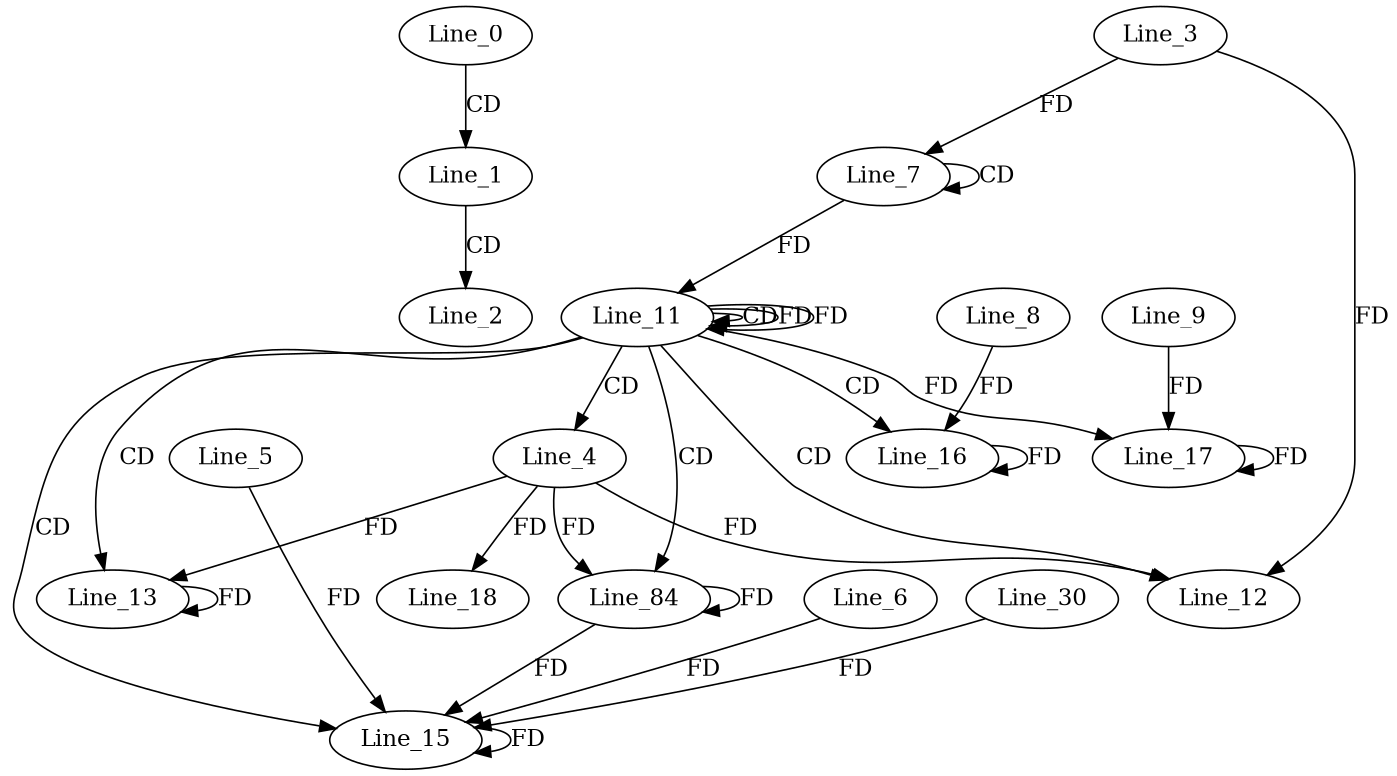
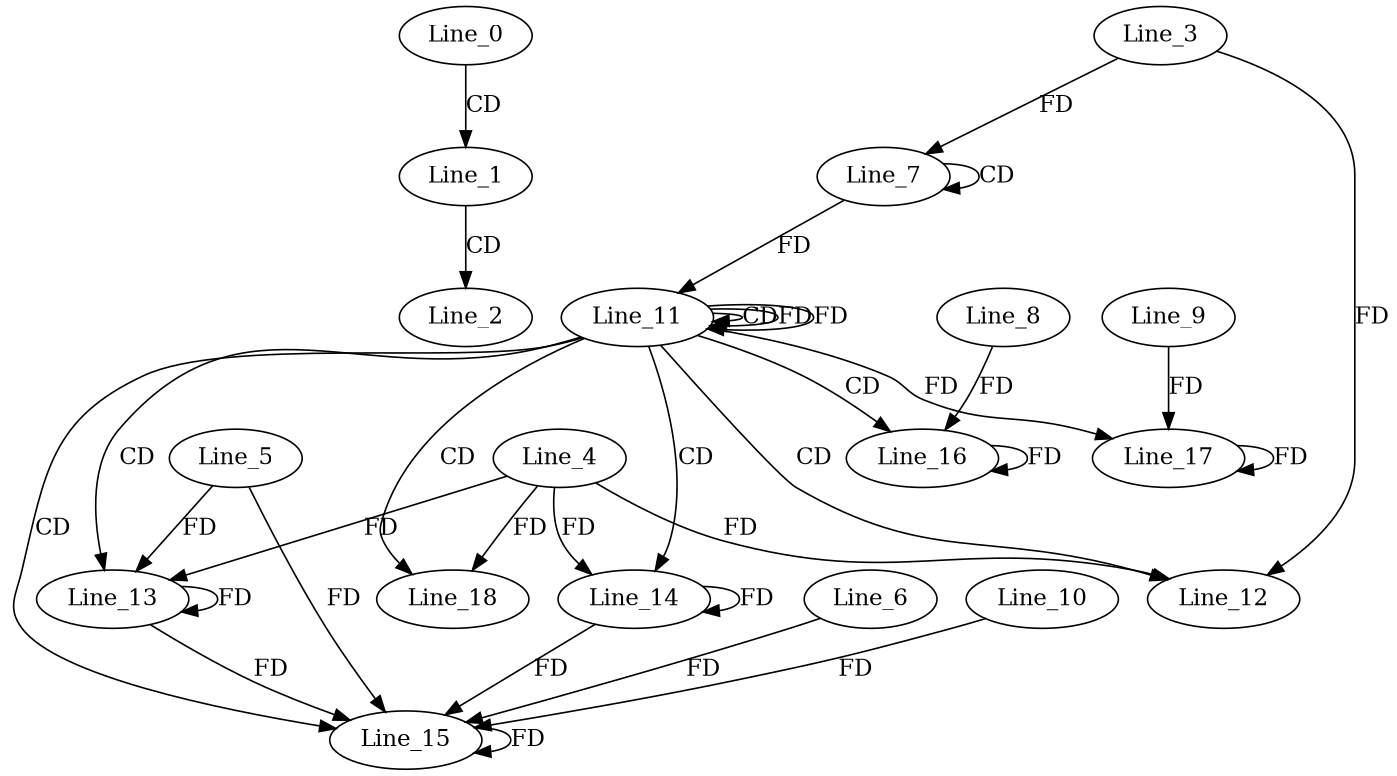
  digraph {
    Line_0
    Line_1
    Line_2
    Line_7
    Line_11
    Line_12
    Line_13
-   Line_14 [label=Line_84]
+   Line_14
    Line_15
    Line_16
    Line_17
    Line_18
    Line_3
    Line_4
    Line_5
    Line_6
-   Line_10 [label=Line_30]
+   Line_10
    Line_8
    Line_9
    Line_0 -> Line_1 [label=CD]
    Line_1 -> Line_2 [label=CD]
    Line_7 -> Line_7 [label=CD]
    Line_7 -> Line_11 [label=FD]
    Line_11 -> Line_11 [label=CD]
    Line_11 -> Line_11 [label=FD]
    Line_11 -> Line_11 [label=FD]
    Line_11 -> Line_12 [label=CD]
    Line_11 -> Line_13 [label=CD]
    Line_11 -> Line_14 [label=CD]
    Line_11 -> Line_15 [label=CD]
    Line_11 -> Line_16 [label=CD]
    Line_11 -> Line_17 [label=FD]
-   Line_11 -> Line_4 [label=CD]
+   Line_11 -> Line_18 [label=CD]
    Line_13 -> Line_13 [label=FD]
+   Line_13 -> Line_15 [label=FD]
    Line_14 -> Line_14 [label=FD]
    Line_14 -> Line_15 [label=FD]
    Line_15 -> Line_15 [label=FD]
    Line_16 -> Line_16 [label=FD]
    Line_17 -> Line_17 [label=FD]
    Line_3 -> Line_7 [label=FD]
    Line_3 -> Line_12 [label=FD]
    Line_4 -> Line_12 [label=FD]
    Line_4 -> Line_13 [label=FD]
    Line_4 -> Line_14 [label=FD]
    Line_4 -> Line_18 [label=FD]
+   Line_5 -> Line_13 [label=FD]
    Line_5 -> Line_15 [label=FD]
    Line_6 -> Line_15 [label=FD]
    Line_10 -> Line_15 [label=FD]
    Line_8 -> Line_16 [label=FD]
    Line_9 -> Line_17 [label=FD]
  }
